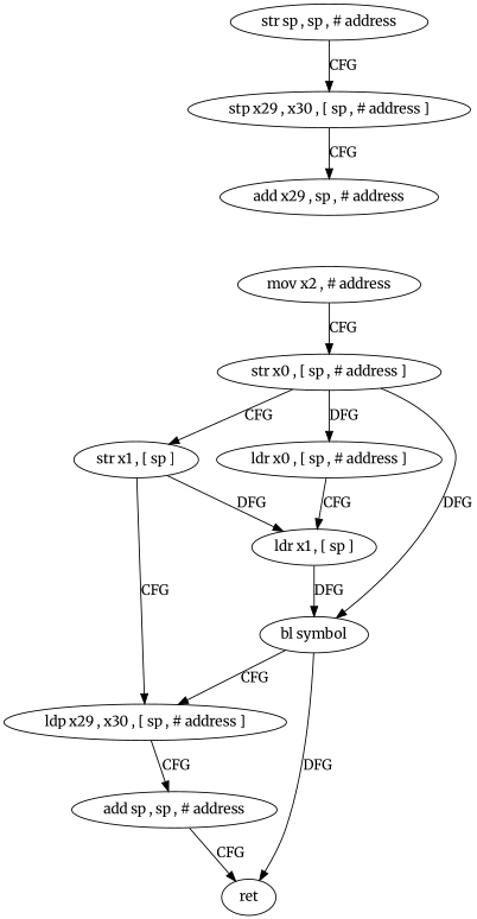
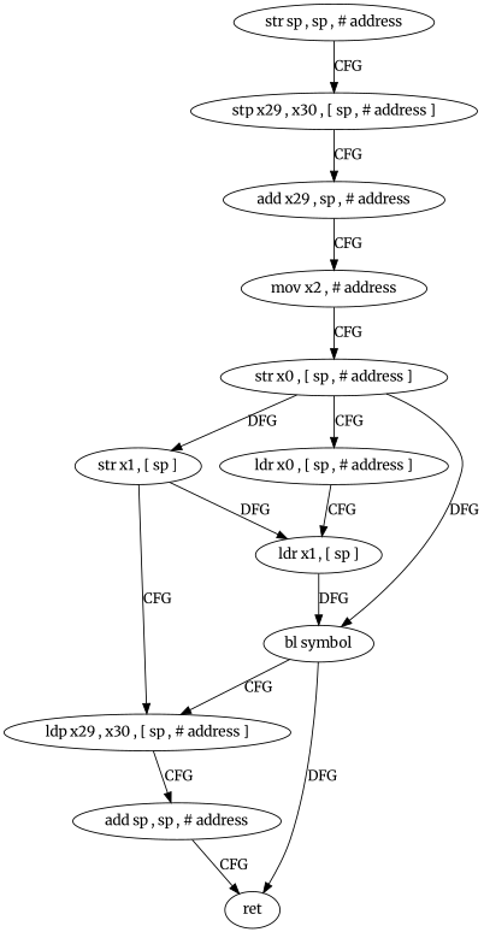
  digraph {
    fontname=Merriweather
    node [fontname=Merriweather]
    edge [fontname=Merriweather]
    n1 [label="str sp , sp , # address"]
    n2 [label="stp x29 , x30 , [ sp , # address ]"]
    n3 [label="add x29 , sp , # address"]
    n4 [label="mov x2 , # address"]
    n5 [label="str x0 , [ sp , # address ]"]
    n6 [label="str x1 , [ sp ]"]
    n7 [label="ldr x0 , [ sp , # address ]"]
    n8 [label="bl symbol"]
    n9 [label="ldr x1 , [ sp ]"]
    n10 [label="ldp x29 , x30 , [ sp , # address ]"]
    n11 [label=ret]
    n12 [label="add sp , sp , # address"]
    n1 -> n2 [label=CFG]
    n2 -> n3 [label=CFG]
+   n3 -> n4 [label=CFG]
    n4 -> n5 [label=CFG]
-   n5 -> n6 [label=CFG]
-   n5 -> n7 [label=DFG]
+   n5 -> n6 [label=DFG]
+   n5 -> n7 [label=CFG]
    n5 -> n8 [label=DFG]
    n6 -> n9 [label=DFG]
    n6 -> n10 [label=CFG]
    n7 -> n9 [label=CFG]
    n8 -> n10 [label=CFG]
    n8 -> n11 [label=DFG]
    n9 -> n8 [label=DFG]
    n10 -> n12 [label=CFG]
    n12 -> n11 [label=CFG]
  }
